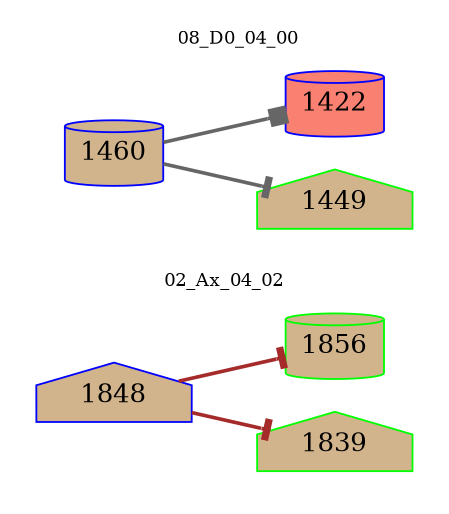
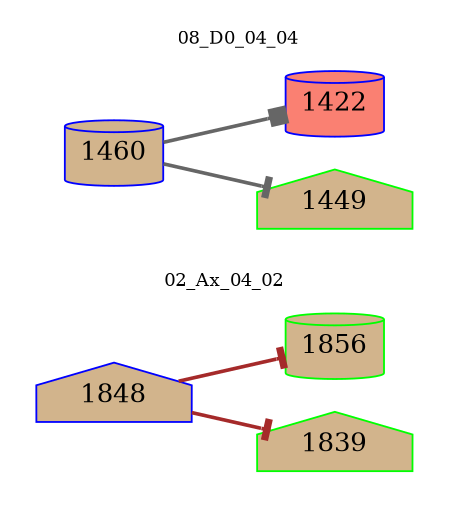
  digraph {
    rankdir=LR
    node [color=blue fillcolor=tan shape=house style=filled]
    edge [arrowhead=tee color=brown style=bold]
    n1 [label=1848]
    n2 [color=green label=1839]
    n3 [color=green label=1856 shape=cylinder]
    n4 [label=1460 shape=cylinder]
    n5 [color=green label=1449]
    n6 [fillcolor=salmon label=1422 shape=cylinder]
    subgraph cluster_1 {
      color=white
      fontsize=10
      label="02_Ax_04_02"
      n1
      n2
      n3
    }
    subgraph cluster_2 {
      color=white
      fontsize=10
-     label="08_D0_04_00"
+     label="08_D0_04_04"
      n4
      n5
      n6
    }
    n1 -> n2
    n1 -> n3
    n4 -> n5 [color=gray40]
    n4 -> n6 [arrowhead=box color=gray40]
  }
